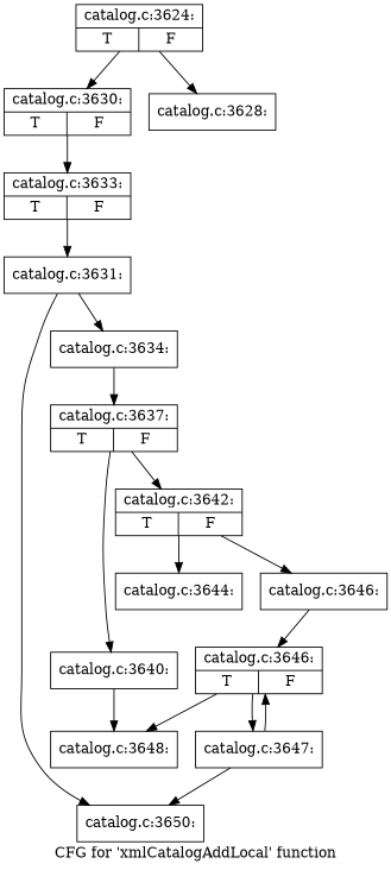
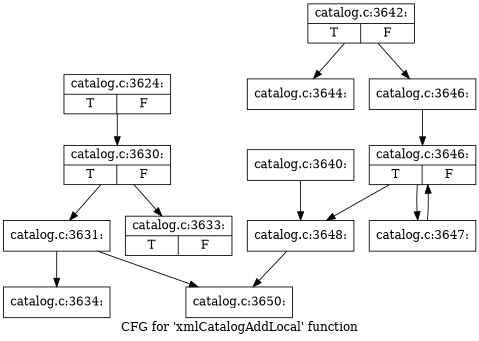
  digraph {
    label="CFG for 'xmlCatalogAddLocal' function"
    node [shape=record]
    n1 [label="{catalog.c:3624:|{<s0>T|<s1>F}}"]
    n2 [label="{catalog.c:3630:|{<s0>T|<s1>F}}"]
-   n3 [label="{catalog.c:3628:}"]
    n4 [label="{catalog.c:3631:}"]
    n5 [label="{catalog.c:3633:|{<s0>T|<s1>F}}"]
    n6 [label="{catalog.c:3650:}"]
    n7 [label="{catalog.c:3634:}"]
-   n8 [label="{catalog.c:3637:|{<s0>T|<s1>F}}"]
    n9 [label="{catalog.c:3640:}"]
    n10 [label="{catalog.c:3642:|{<s0>T|<s1>F}}"]
    n11 [label="{catalog.c:3648:}"]
    n12 [label="{catalog.c:3644:}"]
    n13 [label="{catalog.c:3646:}"]
    n14 [label="{catalog.c:3646:|{<s0>T|<s1>F}}"]
    n15 [label="{catalog.c:3647:}"]
    n1 -> n2
-   n1 -> n3
-   n5 -> n4
+   n2 -> n4
    n2 -> n5
    n4 -> n6
    n4 -> n7
-   n7 -> n8
-   n8 -> n9
-   n8 -> n10
    n9 -> n11
    n10 -> n12
    n10 -> n13
-   n15 -> n6
+   n11 -> n6
    n13 -> n14
    n14 -> n11
    n14 -> n15
    n15 -> n14
  }
